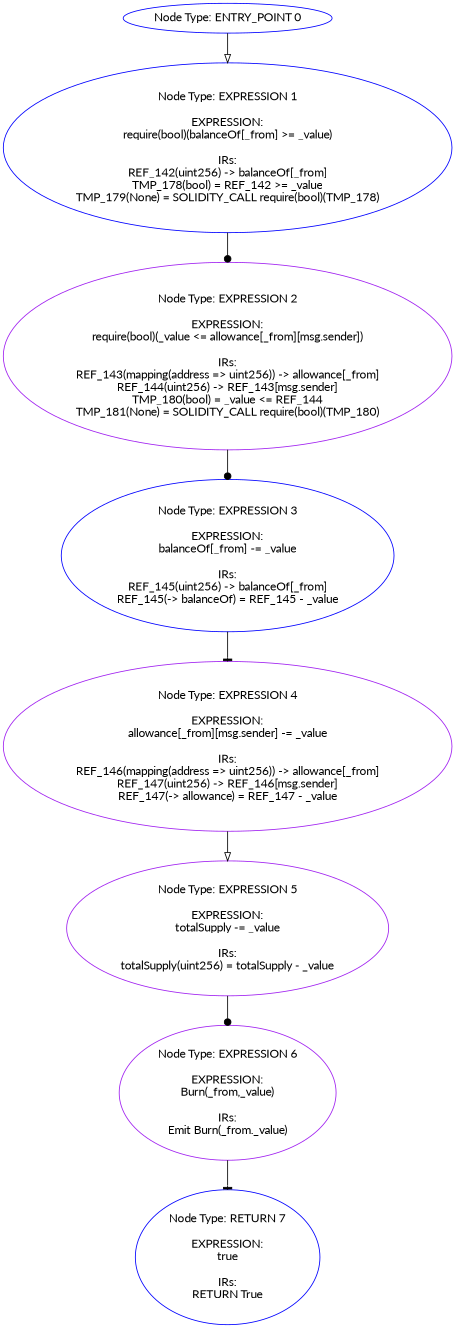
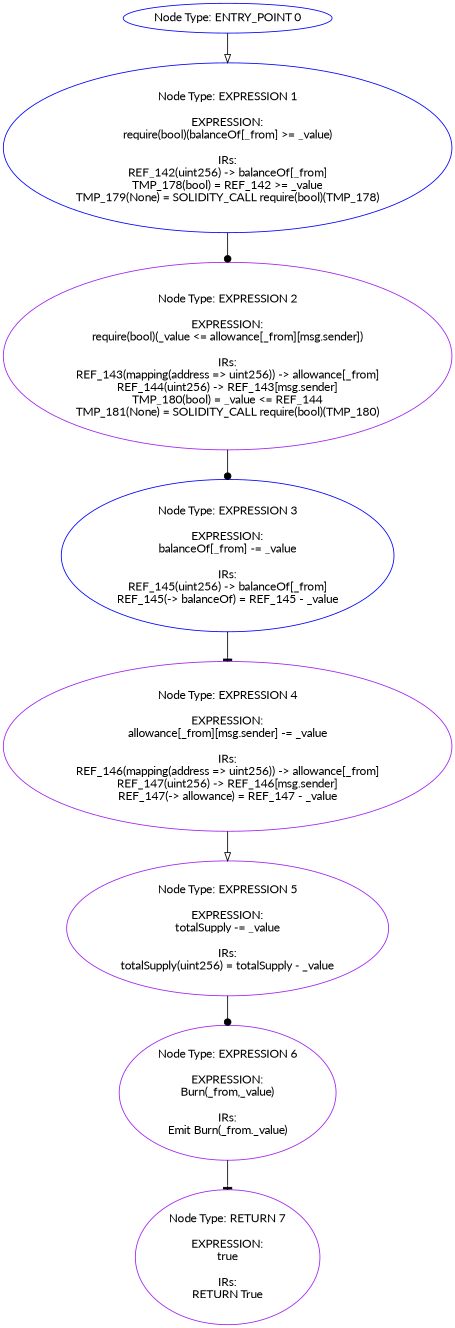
  digraph {
    fontname=Lato
    node [color=blue fontname=Lato]
    edge [arrowhead=dot fontname=Lato]
    n1 [label="Node Type: ENTRY_POINT 0\n"]
    n2 [label="Node Type: EXPRESSION 1\n\nEXPRESSION:\nrequire(bool)(balanceOf[_from] >= _value)\n\nIRs:\nREF_142(uint256) -> balanceOf[_from]\nTMP_178(bool) = REF_142 >= _value\nTMP_179(None) = SOLIDITY_CALL require(bool)(TMP_178)"]
    n3 [label="Node Type: EXPRESSION 2\n\nEXPRESSION:\nrequire(bool)(_value <= allowance[_from][msg.sender])\n\nIRs:\nREF_143(mapping(address => uint256)) -> allowance[_from]\nREF_144(uint256) -> REF_143[msg.sender]\nTMP_180(bool) = _value <= REF_144\nTMP_181(None) = SOLIDITY_CALL require(bool)(TMP_180)" color=purple]
    n4 [label="Node Type: EXPRESSION 3\n\nEXPRESSION:\nbalanceOf[_from] -= _value\n\nIRs:\nREF_145(uint256) -> balanceOf[_from]\nREF_145(-> balanceOf) = REF_145 - _value"]
    n5 [label="Node Type: EXPRESSION 4\n\nEXPRESSION:\nallowance[_from][msg.sender] -= _value\n\nIRs:\nREF_146(mapping(address => uint256)) -> allowance[_from]\nREF_147(uint256) -> REF_146[msg.sender]\nREF_147(-> allowance) = REF_147 - _value" color=purple]
    n6 [label="Node Type: EXPRESSION 5\n\nEXPRESSION:\ntotalSupply -= _value\n\nIRs:\ntotalSupply(uint256) = totalSupply - _value" color=purple]
    n7 [label="Node Type: EXPRESSION 6\n\nEXPRESSION:\nBurn(_from,_value)\n\nIRs:\nEmit Burn(_from._value)" color=purple]
-   n8 [label="Node Type: RETURN 7\n\nEXPRESSION:\ntrue\n\nIRs:\nRETURN True"]
+   n8 [label="Node Type: RETURN 7\n\nEXPRESSION:\ntrue\n\nIRs:\nRETURN True" color=purple]
    n1 -> n2 [arrowhead=onormal]
    n2 -> n3
    n3 -> n4
    n4 -> n5 [arrowhead=tee]
    n5 -> n6 [arrowhead=onormal]
    n6 -> n7
    n7 -> n8 [arrowhead=tee]
  }
